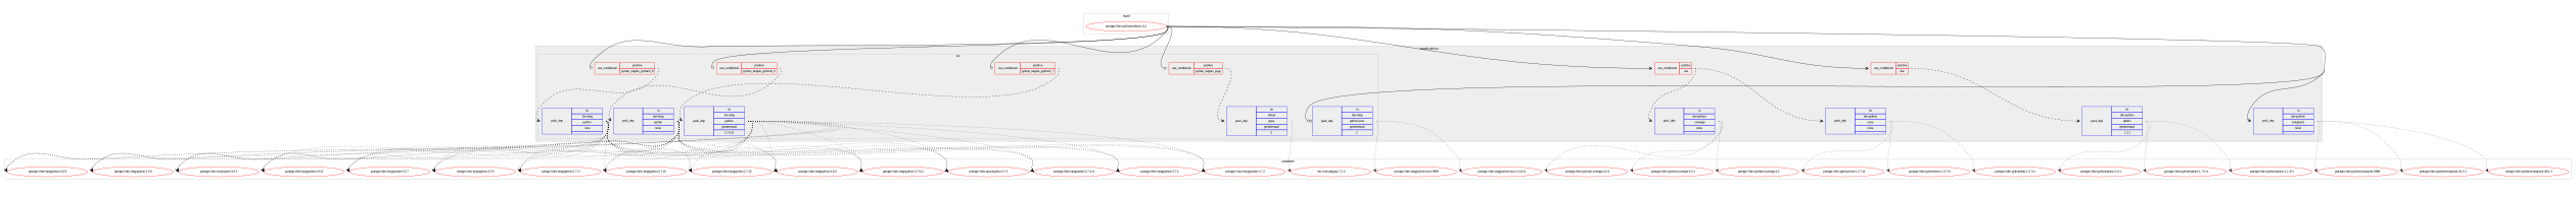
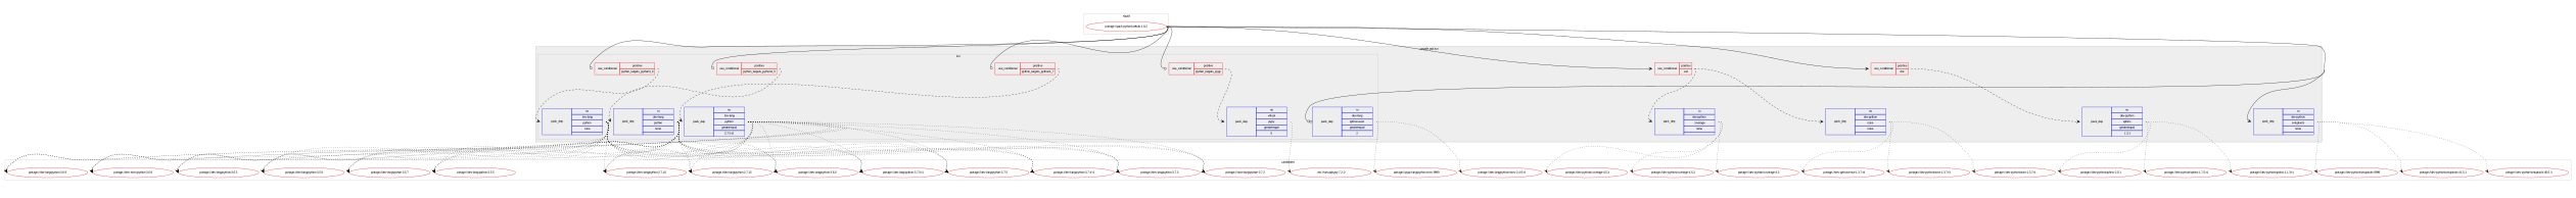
  digraph {
    compound=true
    concentrate=true
    fontname="Liberation Sans"
    fontsize=10
    newrank=true
    rankdir=TB
    ranksep=1.5
    node [color=red fontname="Liberation Sans" fontsize=10]
    edge [arrowhead=vee fontname="Liberation Sans" headport=w style=dotted tailport=e weight=100]
-   n1 [label="portage://dev-python/webob-1.8.2" width=4]
+   n1 [label="portage://pack-python/webob-1.8.2" width=4]
    n2 [color=blue label=<<TABLE BORDER="0" CELLBORDER="1" CELLSPACING="0" CELLPADDING="4" WIDTH="220"><TR><TD ROWSPAN="6" CELLPADDING="30">pack_dep</TD></TR><TR><TD WIDTH="110">no</TD></TR><TR><TD>dev-python</TD></TR><TR><TD>sphinx</TD></TR><TR><TD>greaterequal</TD></TR><TR><TD>1.3.1</TD></TR></TABLE>> shape=none]
    n3 [label=<<TABLE BORDER="0" CELLBORDER="1" CELLSPACING="0" CELLPADDING="4"><TR><TD ROWSPAN="3" CELLPADDING="10">use_conditional</TD></TR><TR><TD>positive</TD></TR><TR><TD>doc</TD></TR></TABLE>> shape=none]
    n4 [color=blue label=<<TABLE BORDER="0" CELLBORDER="1" CELLSPACING="0" CELLPADDING="4" WIDTH="220"><TR><TD ROWSPAN="6" CELLPADDING="30">pack_dep</TD></TR><TR><TD WIDTH="110">no</TD></TR><TR><TD>dev-python</TD></TR><TR><TD>nose</TD></TR><TR><TD>none</TD></TR><TR><TD></TD></TR></TABLE>> shape=none]
    n5 [color=blue label=<<TABLE BORDER="0" CELLBORDER="1" CELLSPACING="0" CELLPADDING="4" WIDTH="220"><TR><TD ROWSPAN="6" CELLPADDING="30">pack_dep</TD></TR><TR><TD WIDTH="110">no</TD></TR><TR><TD>dev-python</TD></TR><TR><TD>coverage</TD></TR><TR><TD>none</TD></TR><TR><TD></TD></TR></TABLE>> shape=none]
    n6 [label=<<TABLE BORDER="0" CELLBORDER="1" CELLSPACING="0" CELLPADDING="4"><TR><TD ROWSPAN="3" CELLPADDING="10">use_conditional</TD></TR><TR><TD>positive</TD></TR><TR><TD>test</TD></TR></TABLE>> shape=none]
    n7 [color=blue label=<<TABLE BORDER="0" CELLBORDER="1" CELLSPACING="0" CELLPADDING="4" WIDTH="220"><TR><TD ROWSPAN="6" CELLPADDING="30">pack_dep</TD></TR><TR><TD WIDTH="110">no</TD></TR><TR><TD>dev-python</TD></TR><TR><TD>setuptools</TD></TR><TR><TD>none</TD></TR><TR><TD></TD></TR></TABLE>> shape=none]
    n8 [color=blue label=<<TABLE BORDER="0" CELLBORDER="1" CELLSPACING="0" CELLPADDING="4" WIDTH="220"><TR><TD ROWSPAN="6" CELLPADDING="30">pack_dep</TD></TR><TR><TD WIDTH="110">no</TD></TR><TR><TD>virtual</TD></TR><TR><TD>pypy</TD></TR><TR><TD>greaterequal</TD></TR><TR><TD>5</TD></TR></TABLE>> shape=none]
    n9 [label=<<TABLE BORDER="0" CELLBORDER="1" CELLSPACING="0" CELLPADDING="4"><TR><TD ROWSPAN="3" CELLPADDING="10">use_conditional</TD></TR><TR><TD>positive</TD></TR><TR><TD>python_targets_pypy</TD></TR></TABLE>> shape=none]
    n10 [color=blue label=<<TABLE BORDER="0" CELLBORDER="1" CELLSPACING="0" CELLPADDING="4" WIDTH="220"><TR><TD ROWSPAN="6" CELLPADDING="30">pack_dep</TD></TR><TR><TD WIDTH="110">no</TD></TR><TR><TD>dev-lang</TD></TR><TR><TD>python</TD></TR><TR><TD>greaterequal</TD></TR><TR><TD>2.7.5-r2</TD></TR></TABLE>> shape=none]
    n11 [label=<<TABLE BORDER="0" CELLBORDER="1" CELLSPACING="0" CELLPADDING="4"><TR><TD ROWSPAN="3" CELLPADDING="10">use_conditional</TD></TR><TR><TD>positive</TD></TR><TR><TD>python_targets_python2_7</TD></TR></TABLE>> shape=none]
    n12 [color=blue label=<<TABLE BORDER="0" CELLBORDER="1" CELLSPACING="0" CELLPADDING="4" WIDTH="220"><TR><TD ROWSPAN="6" CELLPADDING="30">pack_dep</TD></TR><TR><TD WIDTH="110">no</TD></TR><TR><TD>dev-lang</TD></TR><TR><TD>python</TD></TR><TR><TD>none</TD></TR><TR><TD></TD></TR></TABLE>> shape=none]
    n13 [label=<<TABLE BORDER="0" CELLBORDER="1" CELLSPACING="0" CELLPADDING="4"><TR><TD ROWSPAN="3" CELLPADDING="10">use_conditional</TD></TR><TR><TD>positive</TD></TR><TR><TD>python_targets_python3_5</TD></TR></TABLE>> shape=none]
    n14 [color=blue label=<<TABLE BORDER="0" CELLBORDER="1" CELLSPACING="0" CELLPADDING="4" WIDTH="220"><TR><TD ROWSPAN="6" CELLPADDING="30">pack_dep</TD></TR><TR><TD WIDTH="110">no</TD></TR><TR><TD>dev-lang</TD></TR><TR><TD>python</TD></TR><TR><TD>none</TD></TR><TR><TD></TD></TR></TABLE>> shape=none]
    n15 [label=<<TABLE BORDER="0" CELLBORDER="1" CELLSPACING="0" CELLPADDING="4"><TR><TD ROWSPAN="3" CELLPADDING="10">use_conditional</TD></TR><TR><TD>positive</TD></TR><TR><TD>python_targets_python3_6</TD></TR></TABLE>> shape=none]
    n16 [color=blue label=<<TABLE BORDER="0" CELLBORDER="1" CELLSPACING="0" CELLPADDING="4" WIDTH="220"><TR><TD ROWSPAN="6" CELLPADDING="30">pack_dep</TD></TR><TR><TD WIDTH="110">no</TD></TR><TR><TD>dev-lang</TD></TR><TR><TD>python-exec</TD></TR><TR><TD>greaterequal</TD></TR><TR><TD>2</TD></TR></TABLE>> shape=none]
    n17 [label="portage://dev-python/sphinx-1.1.3-r1" width=4]
    n18 [label="portage://dev-python/sphinx-1.7.5-r1" width=4]
    n19 [label="portage://dev-python/sphinx-2.0.1" width=4]
-   n20 [label="portage://dev-python/dep-1.3.7-r1" width=4]
+   n20 [label="portage://dev-python/nose-1.3.7-r1" width=4]
    n21 [label="portage://dev-python/nose-1.3.7-r3" width=4]
    n22 [label="portage://dev-python/nose-1.3.7-r4" width=4]
    n23 [label="portage://dev-python/coverage-4.2" width=4]
    n24 [label="portage://dev-python/coverage-4.5.2" width=4]
    n25 [label="portage://dev-python/coverage-4.5.4" width=4]
    n26 [label="portage://dev-python/setuptools-40.6.3" width=4]
    n27 [label="portage://dev-python/setuptools-41.5.1" width=4]
    n28 [label="portage://dev-python/setuptools-9999" width=4]
    n29 [label="test://virtual/pypy-7.2.0" width=4]
    n30 [label="portage://dev-lang/python-2.7.15" width=4]
    n31 [label="portage://dev-lang/python-2.7.16" width=4]
-   n32 [label="portage://dev-lang/python-2.7.17" width=4]
    n33 [label="portage://dev-lang/python-3.5.5" width=4]
    n34 [label="portage://dev-lang/python-3.5.7" width=4]
    n35 [label="portage://dev-lang/python-3.5.9" width=4]
-   n36 [label="portage://dev-use/python-3.6.5" width=4]
-   n37 [label="portage://dev-lang/python-3.6.8" width=4]
+   n36 [label="portage://dev-lang/python-3.6.5" width=4]
+   n37 [label="portage://dev-exec/python-3.6.8" width=4]
    n38 [label="portage://dev-lang/python-3.6.9" width=4]
    n39 [label="portage://nose-lang/python-3.7.2" width=4]
    n40 [label="portage://dev-lang/python-3.7.3" width=4]
    n41 [label="portage://dev-lang/python-3.7.4-r1" width=4]
-   n42 [label="portage://dev-pack/python-3.7.5" width=4]
+   n42 [label="portage://dev-lang/python-3.7.5" width=4]
    n43 [label="portage://dev-lang/python-3.7.5-r1" width=4]
    n44 [label="portage://dev-lang/python-3.8.0" width=4]
    n45 [label="portage://dev-lang/python-exec-2.4.6-r1" width=4]
-   n46 [label="portage://dev-lang/python-exec-9999" width=4]
+   n46 [label="portage://pypy-lang/python-exec-9999" width=4]
    subgraph cluster_1 {
      color=gray
      label=<<i>ebuild</i>>
      rank=same
      n1
    }
    subgraph cluster_2 {
      color=gray
      label=<<i>dependencies</i>>
      subgraph cluster_3 {
        color=gray
        fillcolor="#eeeeee"
        label=<<i>compile</i>>
        style=filled
        subgraph sub_4 {
          color=gray
          fillcolor="#eeeeee"
          label=<<i>compile</i>>
          style=filled
          n3
          subgraph sub_5 {
            color=gray
            fillcolor="#eeeeee"
            label=<<i>compile</i>>
            style=filled
            n2
          }
        }
        subgraph sub_6 {
          color=gray
          fillcolor="#eeeeee"
          label=<<i>compile</i>>
          style=filled
          n6
          subgraph sub_7 {
            color=gray
            fillcolor="#eeeeee"
            label=<<i>compile</i>>
            style=filled
            n4
          }
          subgraph sub_8 {
            color=gray
            fillcolor="#eeeeee"
            label=<<i>compile</i>>
            style=filled
            n5
          }
        }
        subgraph sub_9 {
          color=gray
          fillcolor="#eeeeee"
          label=<<i>compile</i>>
          style=filled
          n7
        }
      }
      subgraph cluster_10 {
        color=gray
        fillcolor="#eeeeee"
        label=<<i>compile and run</i>>
        style=filled
      }
      subgraph cluster_11 {
        color=gray
        fillcolor="#eeeeee"
        label=<<i>run</i>>
        style=filled
        subgraph sub_12 {
          color=gray
          fillcolor="#eeeeee"
          label=<<i>run</i>>
          style=filled
          n9
          subgraph sub_13 {
            color=gray
            fillcolor="#eeeeee"
            label=<<i>run</i>>
            style=filled
            n8
          }
        }
        subgraph sub_14 {
          color=gray
          fillcolor="#eeeeee"
          label=<<i>run</i>>
          style=filled
          n11
          subgraph sub_15 {
            color=gray
            fillcolor="#eeeeee"
            label=<<i>run</i>>
            style=filled
            n10
          }
        }
        subgraph sub_16 {
          color=gray
          fillcolor="#eeeeee"
          label=<<i>run</i>>
          style=filled
          n13
          subgraph sub_17 {
            color=gray
            fillcolor="#eeeeee"
            label=<<i>run</i>>
            style=filled
            n12
          }
        }
        subgraph sub_18 {
          color=gray
          fillcolor="#eeeeee"
          label=<<i>run</i>>
          style=filled
          n15
          subgraph sub_19 {
            color=gray
            fillcolor="#eeeeee"
            label=<<i>run</i>>
            style=filled
            n14
          }
        }
        subgraph sub_20 {
          color=gray
          fillcolor="#eeeeee"
          label=<<i>run</i>>
          style=filled
          n16
        }
      }
    }
    subgraph cluster_21 {
      color=gray
      label=<<i>candidates</i>>
      rank=same
      subgraph sub_22 {
        color=black
        label=<<i>candidates</i>>
        nodesep=1
        rank=same
        n17
        n18
        n19
      }
      subgraph sub_23 {
        color=black
        label=<<i>candidates</i>>
        nodesep=1
        rank=same
        n20
        n21
        n22
      }
      subgraph sub_24 {
        color=black
        label=<<i>candidates</i>>
        nodesep=1
        rank=same
        n23
        n24
        n25
      }
      subgraph sub_25 {
        color=black
        label=<<i>candidates</i>>
        nodesep=1
        rank=same
        n26
        n27
        n28
      }
      subgraph sub_26 {
        color=black
        label=<<i>candidates</i>>
        nodesep=1
        rank=same
        n29
      }
      subgraph sub_27 {
        color=black
        label=<<i>candidates</i>>
        nodesep=1
        rank=same
        n30
        n31
-       n32
        n33
        n34
        n35
        n36
        n37
        n38
        n39
        n40
        n41
        n42
        n43
        n44
      }
      subgraph sub_28 {
        color=black
        label=<<i>candidates</i>>
        nodesep=1
        rank=same
        n30
        n31
-       n32
        n33
        n34
        n35
        n36
        n37
        n38
        n39
        n40
        n41
        n42
        n43
        n44
      }
      subgraph sub_29 {
        color=black
        label=<<i>candidates</i>>
        nodesep=1
        rank=same
        n30
        n31
-       n32
        n33
        n34
        n35
        n36
        n37
        n38
        n39
        n40
        n41
        n42
        n43
        n44
      }
      subgraph sub_30 {
        color=black
        label=<<i>candidates</i>>
        nodesep=1
        rank=same
        n45
        n46
      }
    }
    n1 -> n3 [style=solid weight=20]
    n1 -> n6 [style=solid weight=20]
    n1 -> n7 [style=solid weight=20]
    n1 -> n9 [arrowhead=odot style=solid weight=20]
    n1 -> n11 [arrowhead=odot style=solid weight=20]
    n1 -> n13 [arrowhead=odot style=solid weight=20]
    n1 -> n15 [arrowhead=odot style=solid weight=20]
    n1 -> n16 [arrowhead=odot style=solid weight=20]
    n2 -> n17
    n2 -> n18
    n2 -> n19
    n3 -> n2 [style=dashed weight=20]
    n4 -> n20
    n4 -> n21
    n4 -> n22
    n5 -> n23
    n5 -> n24
    n5 -> n25
    n6 -> n4 [style=dashed weight=20]
    n6 -> n5 [style=dashed weight=20]
    n7 -> n26
    n7 -> n27
    n7 -> n28
    n8 -> n29
    n9 -> n8 [style=dashed weight=20]
    n10 -> n30
    n10 -> n31
-   n10 -> n32
    n10 -> n33
    n10 -> n34
    n10 -> n35
    n10 -> n36
    n10 -> n37
    n10 -> n38
    n10 -> n39
    n10 -> n40
    n10 -> n41
    n10 -> n42
    n10 -> n43
    n10 -> n44
    n11 -> n10 [style=dashed weight=20]
    n12 -> n30
    n12 -> n31
-   n12 -> n32
    n12 -> n33
    n12 -> n34
    n12 -> n35
    n12 -> n36
    n12 -> n37
    n12 -> n38
    n12 -> n39
    n12 -> n40
    n12 -> n41
    n12 -> n42
    n12 -> n43
    n12 -> n44
    n13 -> n12 [style=dashed weight=20]
    n14 -> n30
    n14 -> n31
-   n14 -> n32
    n14 -> n33
    n14 -> n34
    n14 -> n35
    n14 -> n36
    n14 -> n37
    n14 -> n38
    n14 -> n39
    n14 -> n40
    n14 -> n41
    n14 -> n42
    n14 -> n43
    n14 -> n44
    n15 -> n14 [style=dashed weight=20]
    n16 -> n45
    n16 -> n46
  }
